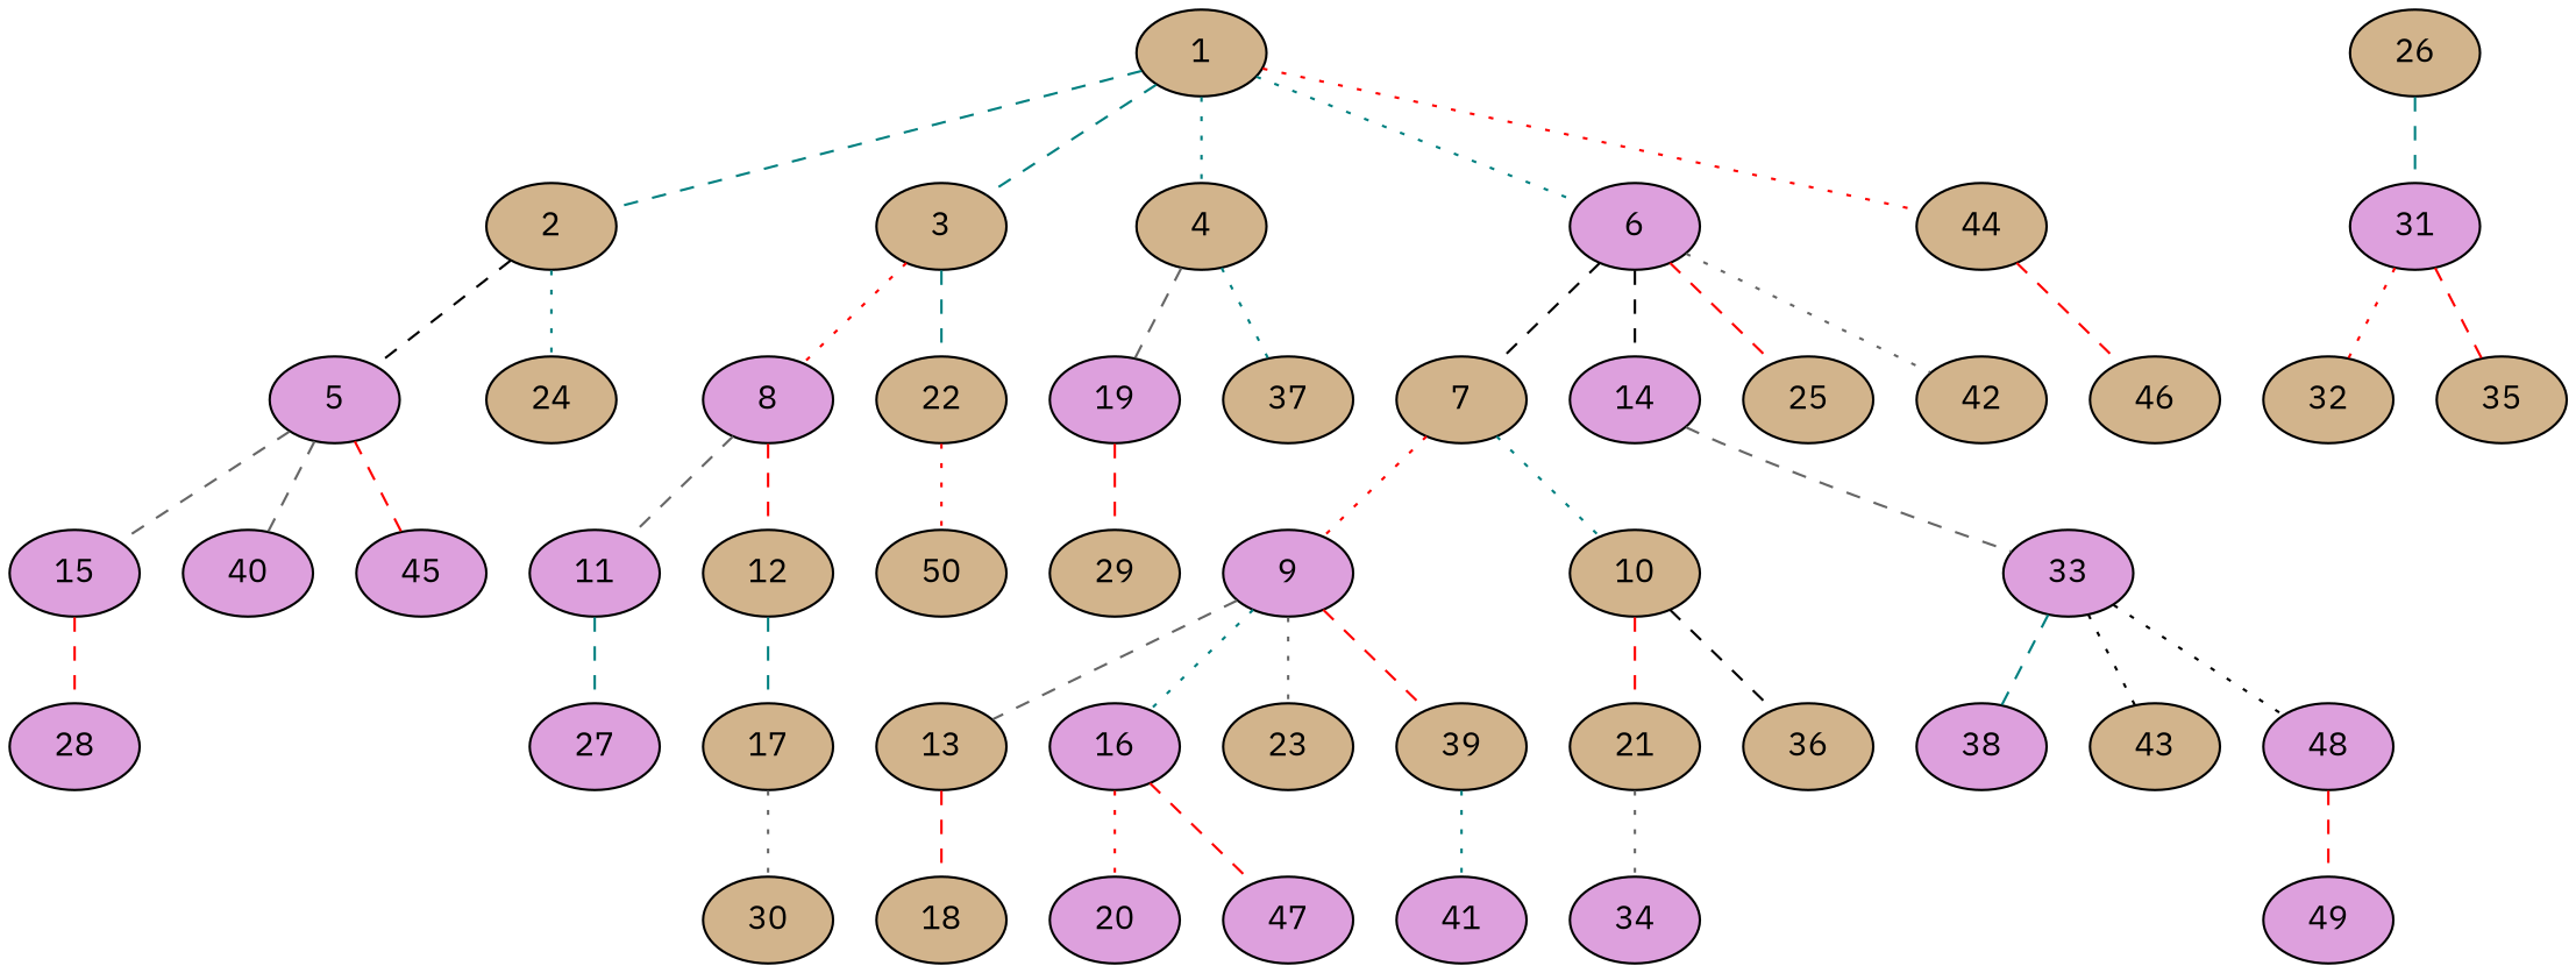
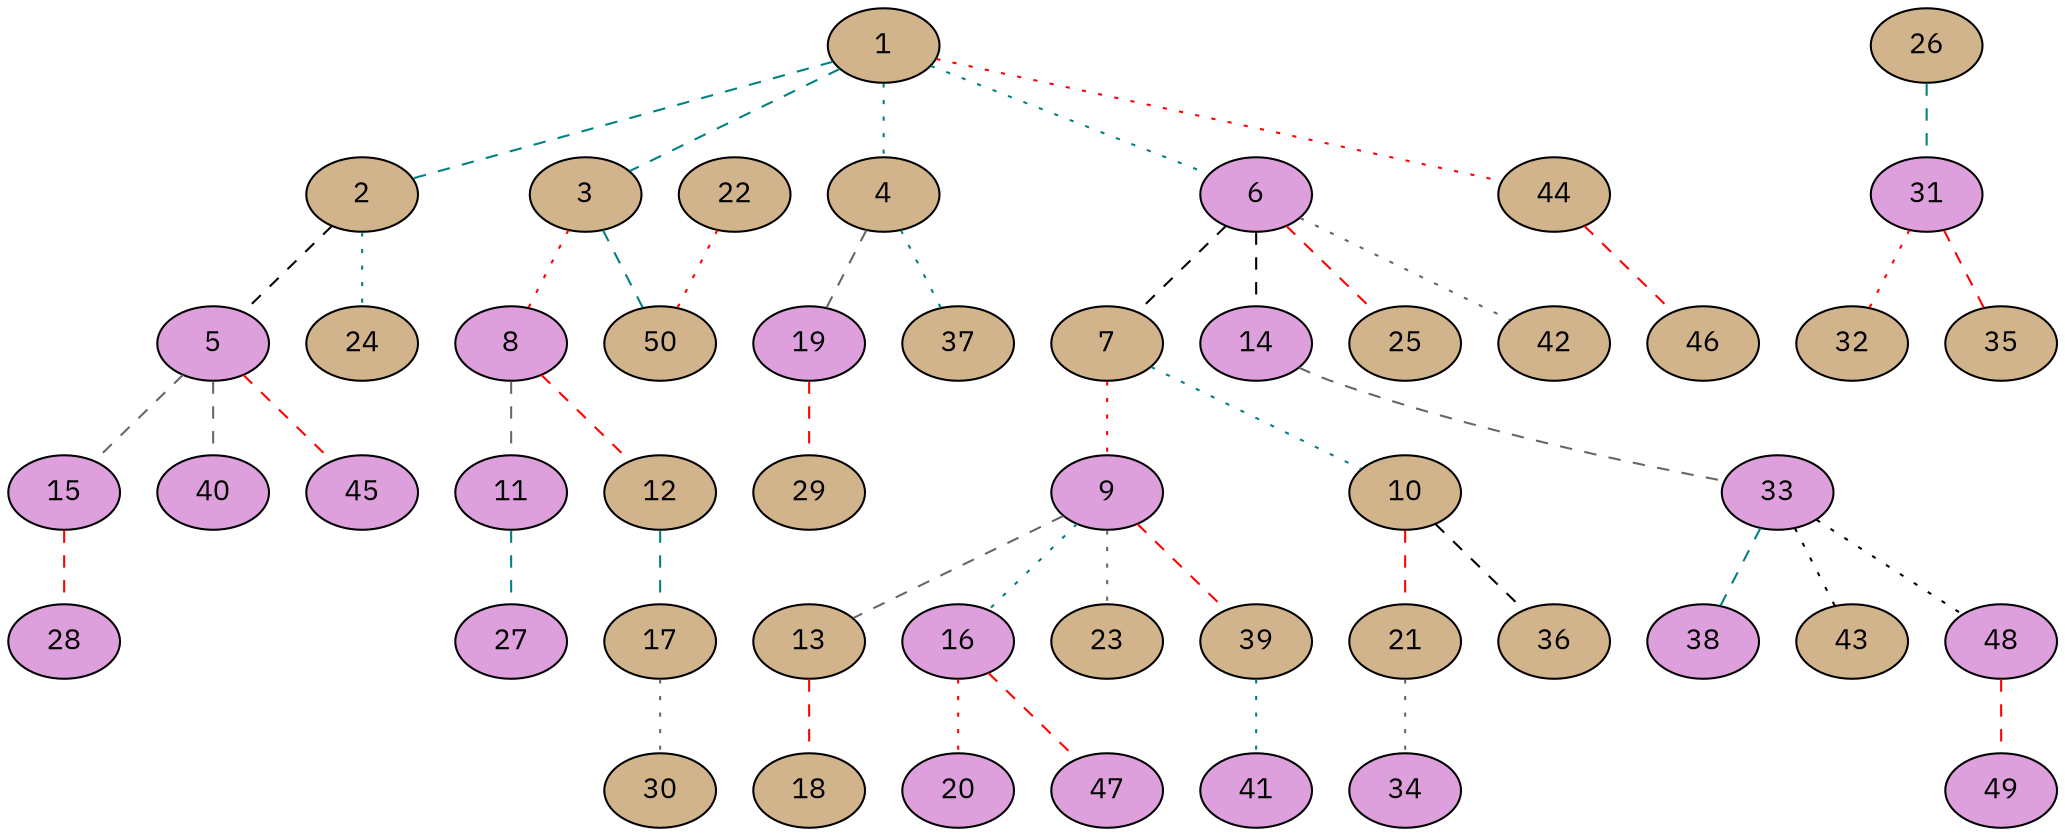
  graph {
    fontname="IBM Plex Sans"
    node [fillcolor=tan fontname="IBM Plex Sans" style=filled]
    edge [color=red fontname="IBM Plex Sans" style=dashed]
    1
    2
    3
    4
    6 [fillcolor=plum]
    44
    5 [fillcolor=plum]
    24
    8 [fillcolor=plum]
    22
    19 [fillcolor=plum]
    37
    7
    14 [fillcolor=plum]
    25
    42
    46
    15 [fillcolor=plum]
    40 [fillcolor=plum]
    45 [fillcolor=plum]
    11 [fillcolor=plum]
    12
    50
    29
    9 [fillcolor=plum]
    10
    33 [fillcolor=plum]
    28 [fillcolor=plum]
    27 [fillcolor=plum]
    17
    13
    16 [fillcolor=plum]
    23
    39
    21
    36
    38 [fillcolor=plum]
    43
    48 [fillcolor=plum]
    18
    20 [fillcolor=plum]
    47 [fillcolor=plum]
    41 [fillcolor=plum]
    34 [fillcolor=plum]
    30
    31 [fillcolor=plum]
    26
    49 [fillcolor=plum]
    32
    35
    1 -- 2 [color=teal]
    1 -- 3 [color=teal]
    1 -- 4 [color=teal style=dotted]
    1 -- 6 [color=teal style=dotted]
    1 -- 44 [style=dotted]
    2 -- 5 [color=black]
    2 -- 24 [color=teal style=dotted]
    3 -- 8 [style=dotted]
-   3 -- 22 [color=teal]
+   3 -- 50 [color=teal]
    4 -- 19 [color=gray40]
    4 -- 37 [color=teal style=dotted]
    6 -- 7 [color=black]
    6 -- 14 [color=black]
    6 -- 25
    6 -- 42 [color=gray40 style=dotted]
    44 -- 46
    5 -- 15 [color=gray40]
    5 -- 40 [color=gray40]
    5 -- 45
    8 -- 11 [color=gray40]
    8 -- 12
    22 -- 50 [style=dotted]
    19 -- 29
    7 -- 9 [style=dotted]
    7 -- 10 [color=teal style=dotted]
    14 -- 33 [color=gray40]
    15 -- 28
    11 -- 27 [color=teal]
    12 -- 17 [color=teal]
    9 -- 13 [color=gray40]
    9 -- 16 [color=teal style=dotted]
    9 -- 23 [color=gray40 style=dotted]
    9 -- 39
    10 -- 21
    10 -- 36 [color=black]
    33 -- 38 [color=teal]
    33 -- 43 [color=black style=dotted]
    33 -- 48 [color=black style=dotted]
    17 -- 30 [color=gray40 style=dotted]
    13 -- 18
    16 -- 20 [style=dotted]
    16 -- 47
    39 -- 41 [color=teal style=dotted]
    21 -- 34 [color=gray40 style=dotted]
    48 -- 49
    31 -- 32 [style=dotted]
    31 -- 35
    26 -- 31 [color=teal]
  }
